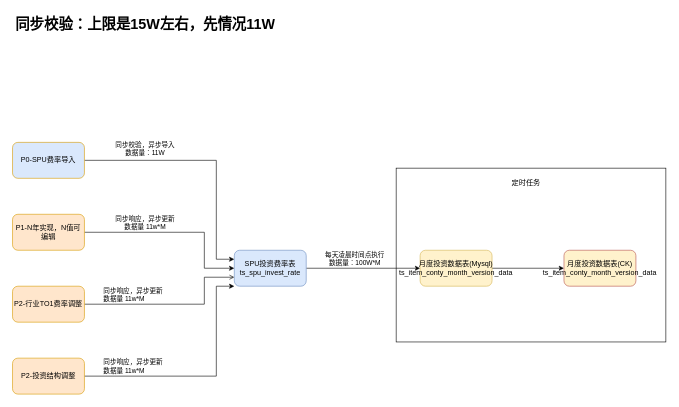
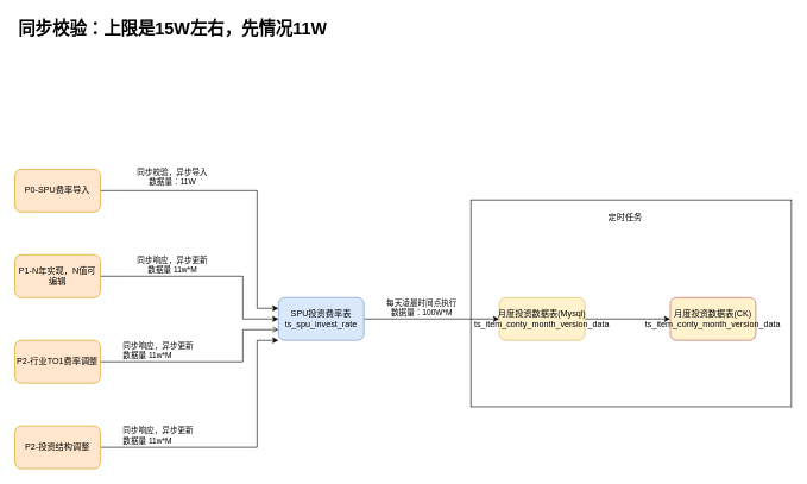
  <mxCell id="0" />
  <mxCell id="1" parent="0" />
  <mxCell id="2" value="" style="rounded=0;whiteSpace=wrap;html=1;" vertex="1" parent="1"><mxGeometry x="660" y="280" width="450" height="290" as="geometry" /></mxCell>
  <mxCell id="3" style="edgeStyle=orthogonalEdgeStyle;rounded=0;orthogonalLoop=1;jettySize=auto;html=1;exitX=1;exitY=0.5;exitDx=0;exitDy=0;entryX=0;entryY=0.25;entryDx=0;entryDy=0;" edge="1" parent="1" source="5" target="15"><mxGeometry relative="1" as="geometry"><Array as="points"><mxPoint x="360" y="267" /><mxPoint x="360" y="432" /></Array></mxGeometry></mxCell>
  <mxCell id="4" value="同步校验，异步导入&lt;br&gt;数据量：11W" style="edgeLabel;html=1;align=center;verticalAlign=middle;resizable=0;points=[];" vertex="1" connectable="0" parent="3"><mxGeometry x="-0.634" y="-4" relative="1" as="geometry"><mxPoint x="24" y="-24" as="offset" /></mxGeometry></mxCell>
- <mxCell id="5" value="&lt;div&gt;&lt;span style=&quot;background-color: initial;&quot;&gt;P0-SPU费率导入&lt;/span&gt;&lt;br&gt;&lt;/div&gt;" style="rounded=1;whiteSpace=wrap;html=1;fillColor=#dae8fc;strokeColor=#d79b00;" vertex="1" parent="1"><mxGeometry y="237" width="120" height="60" as="geometry" x="20" /></mxCell>
+ <mxCell id="5" value="&lt;div&gt;&lt;span style=&quot;background-color: initial;&quot;&gt;P0-SPU费率导入&lt;/span&gt;&lt;br&gt;&lt;/div&gt;" style="rounded=1;whiteSpace=wrap;html=1;fillColor=#ffe6cc;strokeColor=#d79b00;" vertex="1" parent="1"><mxGeometry y="237" width="120" height="60" as="geometry" x="20" /></mxCell>
  <mxCell id="6" style="edgeStyle=orthogonalEdgeStyle;rounded=0;orthogonalLoop=1;jettySize=auto;html=1;exitX=1;exitY=0.5;exitDx=0;exitDy=0;entryX=0;entryY=0.5;entryDx=0;entryDy=0;" edge="1" parent="1" source="8" target="15"><mxGeometry relative="1" as="geometry"><Array as="points"><mxPoint x="340" y="387" /><mxPoint x="340" y="447" /></Array></mxGeometry></mxCell>
  <mxCell id="7" value="同步响应，异步更新&lt;br&gt;数据量 11w*M" style="edgeLabel;html=1;align=center;verticalAlign=middle;resizable=0;points=[];" vertex="1" connectable="0" parent="6"><mxGeometry x="-0.503" y="-4" relative="1" as="geometry"><mxPoint x="23" y="-21" as="offset" /></mxGeometry></mxCell>
  <mxCell id="8" value="P1-N年实现，N值可编辑" style="rounded=1;whiteSpace=wrap;html=1;fillColor=#ffe6cc;strokeColor=#d79b00;" vertex="1" parent="1"><mxGeometry y="357" width="120" height="60" as="geometry" x="20" /></mxCell>
  <mxCell id="9" style="edgeStyle=orthogonalEdgeStyle;rounded=0;orthogonalLoop=1;jettySize=auto;html=1;exitX=1;exitY=0.5;exitDx=0;exitDy=0;entryX=0;entryY=0.75;entryDx=0;entryDy=0;endArrow=open;" edge="1" parent="1" source="10" target="15"><mxGeometry relative="1" as="geometry"><Array as="points"><mxPoint x="340" y="507" /><mxPoint x="340" y="462" /></Array></mxGeometry></mxCell>
  <mxCell id="10" value="P2-行业TO1费率调整" style="rounded=1;whiteSpace=wrap;html=1;fillColor=#ffe6cc;strokeColor=#d79b00;" vertex="1" parent="1"><mxGeometry y="477" width="120" height="60" as="geometry" x="20" /></mxCell>
  <mxCell id="11" style="edgeStyle=orthogonalEdgeStyle;rounded=0;orthogonalLoop=1;jettySize=auto;html=1;exitX=1;exitY=0.5;exitDx=0;exitDy=0;entryX=0;entryY=1;entryDx=0;entryDy=0;" edge="1" parent="1" source="12" target="15"><mxGeometry relative="1" as="geometry"><Array as="points"><mxPoint x="360" y="627" /><mxPoint x="360" y="477" /></Array></mxGeometry></mxCell>
  <mxCell id="12" value="P2-投资结构调整" style="rounded=1;whiteSpace=wrap;html=1;fillColor=#ffe6cc;strokeColor=#d79b00;" vertex="1" parent="1"><mxGeometry y="597" width="120" height="60" as="geometry" x="20" /></mxCell>
  <mxCell id="13" value="" style="edgeStyle=orthogonalEdgeStyle;rounded=0;orthogonalLoop=1;jettySize=auto;html=1;" edge="1" parent="1" source="15" target="19"><mxGeometry relative="1" as="geometry" /></mxCell>
  <mxCell id="14" value="每天凌晨时间点执行&lt;br&gt;数据量：100W*M" style="edgeLabel;html=1;align=center;verticalAlign=middle;resizable=0;points=[];" vertex="1" connectable="0" parent="13"><mxGeometry x="-0.361" relative="1" as="geometry"><mxPoint x="19" y="-17" as="offset" /></mxGeometry></mxCell>
  <mxCell id="15" value="SPU投资费率表&lt;br&gt;ts_spu_invest_rate" style="rounded=1;whiteSpace=wrap;html=1;fillColor=#dae8fc;strokeColor=#6c8ebf;" vertex="1" parent="1"><mxGeometry x="390" y="417" width="120" height="60" as="geometry" /></mxCell>
  <mxCell id="16" value="&lt;span style=&quot;color: rgb(0, 0, 0); font-family: Helvetica; font-size: 11px; font-style: normal; font-variant-ligatures: normal; font-variant-caps: normal; font-weight: 400; letter-spacing: normal; orphans: 2; text-align: center; text-indent: 0px; text-transform: none; widows: 2; word-spacing: 0px; -webkit-text-stroke-width: 0px; background-color: rgb(255, 255, 255); text-decoration-thickness: initial; text-decoration-style: initial; text-decoration-color: initial; float: none; display: inline !important;&quot;&gt;同步响应，异步更新&lt;/span&gt;&lt;br style=&quot;color: rgb(0, 0, 0); font-family: Helvetica; font-size: 11px; font-style: normal; font-variant-ligatures: normal; font-variant-caps: normal; font-weight: 400; letter-spacing: normal; orphans: 2; text-align: center; text-indent: 0px; text-transform: none; widows: 2; word-spacing: 0px; -webkit-text-stroke-width: 0px; text-decoration-thickness: initial; text-decoration-style: initial; text-decoration-color: initial;&quot;&gt;&lt;span style=&quot;color: rgb(0, 0, 0); font-family: Helvetica; font-size: 11px; font-style: normal; font-variant-ligatures: normal; font-variant-caps: normal; font-weight: 400; letter-spacing: normal; orphans: 2; text-align: center; text-indent: 0px; text-transform: none; widows: 2; word-spacing: 0px; -webkit-text-stroke-width: 0px; background-color: rgb(255, 255, 255); text-decoration-thickness: initial; text-decoration-style: initial; text-decoration-color: initial; float: none; display: inline !important;&quot;&gt;数据量 11w*M&lt;/span&gt;" style="text;whiteSpace=wrap;html=1;" vertex="1" parent="1"><mxGeometry x="170" y="470" width="140" height="50" as="geometry" /></mxCell>
  <mxCell id="17" value="&lt;span style=&quot;color: rgb(0, 0, 0); font-family: Helvetica; font-size: 11px; font-style: normal; font-variant-ligatures: normal; font-variant-caps: normal; font-weight: 400; letter-spacing: normal; orphans: 2; text-align: center; text-indent: 0px; text-transform: none; widows: 2; word-spacing: 0px; -webkit-text-stroke-width: 0px; background-color: rgb(255, 255, 255); text-decoration-thickness: initial; text-decoration-style: initial; text-decoration-color: initial; float: none; display: inline !important;&quot;&gt;同步响应，异步更新&lt;/span&gt;&lt;br style=&quot;color: rgb(0, 0, 0); font-family: Helvetica; font-size: 11px; font-style: normal; font-variant-ligatures: normal; font-variant-caps: normal; font-weight: 400; letter-spacing: normal; orphans: 2; text-align: center; text-indent: 0px; text-transform: none; widows: 2; word-spacing: 0px; -webkit-text-stroke-width: 0px; text-decoration-thickness: initial; text-decoration-style: initial; text-decoration-color: initial;&quot;&gt;&lt;span style=&quot;color: rgb(0, 0, 0); font-family: Helvetica; font-size: 11px; font-style: normal; font-variant-ligatures: normal; font-variant-caps: normal; font-weight: 400; letter-spacing: normal; orphans: 2; text-align: center; text-indent: 0px; text-transform: none; widows: 2; word-spacing: 0px; -webkit-text-stroke-width: 0px; background-color: rgb(255, 255, 255); text-decoration-thickness: initial; text-decoration-style: initial; text-decoration-color: initial; float: none; display: inline !important;&quot;&gt;数据量 11w*M&lt;/span&gt;" style="text;whiteSpace=wrap;html=1;" vertex="1" parent="1"><mxGeometry x="170" y="590" width="140" height="50" as="geometry" /></mxCell>
  <mxCell id="18" value="" style="edgeStyle=orthogonalEdgeStyle;rounded=0;orthogonalLoop=1;jettySize=auto;html=1;" edge="1" parent="1" source="19" target="20"><mxGeometry relative="1" as="geometry" /></mxCell>
  <mxCell id="19" value="月度投资数据表(Mysql)&lt;br&gt;ts_item_conty_month_version_data" style="whiteSpace=wrap;html=1;fillColor=#fff2cc;strokeColor=#d6b656;rounded=1;" vertex="1" parent="1"><mxGeometry x="700" y="417" width="120" height="60" as="geometry" /></mxCell>
  <mxCell id="20" value="月度投资数据表(CK)&lt;br&gt;ts_item_conty_month_version_data" style="whiteSpace=wrap;html=1;fillColor=#fff2cc;strokeColor=#b85450;rounded=1;" vertex="1" parent="1"><mxGeometry x="940" y="417" width="120" height="60" as="geometry" /></mxCell>
  <mxCell id="21" value="定时任务" style="text;html=1;strokeColor=none;fillColor=none;align=center;verticalAlign=middle;whiteSpace=wrap;rounded=0;" vertex="1" parent="1"><mxGeometry x="847" y="290" width="60" height="30" as="geometry" /></mxCell>
  <mxCell id="22" value="&lt;h1&gt;同步校验：上限是15W左右，先情况11W&lt;/h1&gt;" style="text;html=1;strokeColor=none;fillColor=none;spacing=5;spacingTop=-20;whiteSpace=wrap;overflow=hidden;rounded=0;" vertex="1" parent="1"><mxGeometry y="20" width="460" height="100" as="geometry" x="20" /></mxCell>
